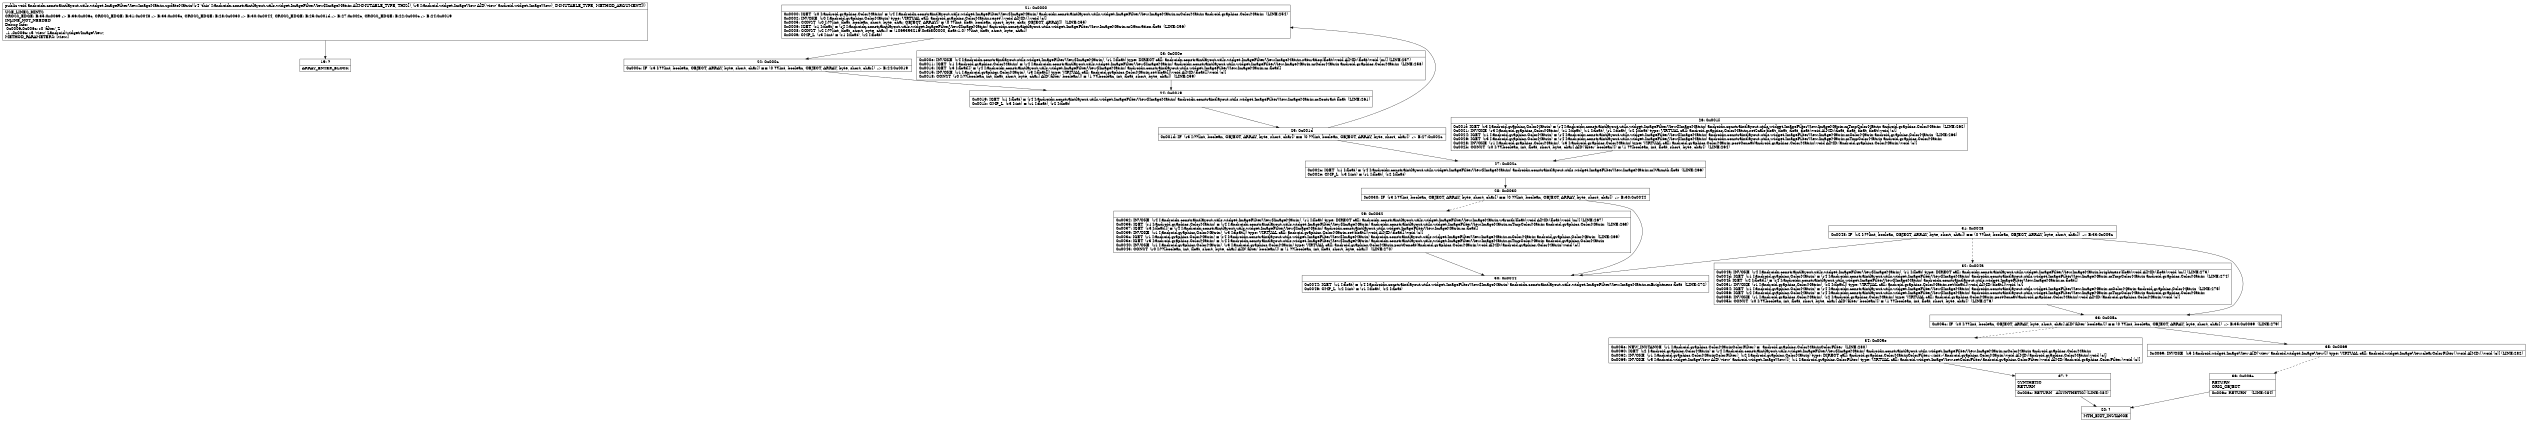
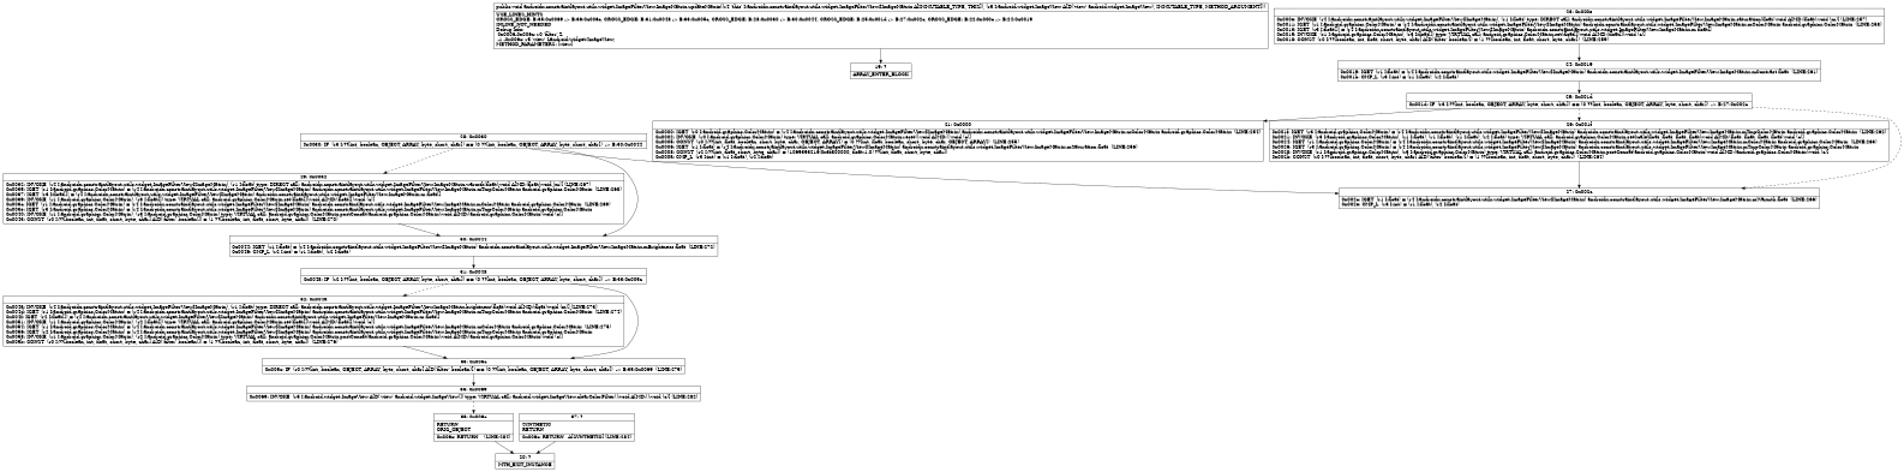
  digraph {
    node [shape=record]
    n1 [label="{19\:\ ?|ARRAY_ENTER_BLOCK\l}"]
    n2 [label="{21\:\ 0x0000|0x0000: IGET  (r0 I:android.graphics.ColorMatrix) = (r4 I:androidx.constraintlayout.utils.widget.ImageFilterView$ImageMatrix) androidx.constraintlayout.utils.widget.ImageFilterView.ImageMatrix.mColorMatrix android.graphics.ColorMatrix  (LINE:254)\l0x0002: INVOKE  (r0 I:android.graphics.ColorMatrix) type: VIRTUAL call: android.graphics.ColorMatrix.reset():void A[MD:():void (c)]\l0x0005: CONST  (r0 I:??[int, float, boolean, short, byte, char, OBJECT, ARRAY]) = (0 ??[int, float, boolean, short, byte, char, OBJECT, ARRAY])  (LINE:255)\l0x0006: IGET  (r1 I:float) = (r4 I:androidx.constraintlayout.utils.widget.ImageFilterView$ImageMatrix) androidx.constraintlayout.utils.widget.ImageFilterView.ImageMatrix.mSaturation float  (LINE:256)\l0x0008: CONST  (r2 I:??[int, float, short, byte, char]) = (1065353216(0x3f800000, float:1.0) ??[int, float, short, byte, char]) \l0x000a: CMP_L  (r3 I:int) = (r1 I:float), (r2 I:float) \l}"]
-   n3 [label="{22\:\ 0x000c|0x000c: IF  (r3 I:??[int, boolean, OBJECT, ARRAY, byte, short, char]) == (0 ??[int, boolean, OBJECT, ARRAY, byte, short, char])  \-\> B:24:0x0019 \l}"]
    n4 [label="{24\:\ 0x0019|0x0019: IGET  (r1 I:float) = (r4 I:androidx.constraintlayout.utils.widget.ImageFilterView$ImageMatrix) androidx.constraintlayout.utils.widget.ImageFilterView.ImageMatrix.mContrast float  (LINE:261)\l0x001b: CMP_L  (r3 I:int) = (r1 I:float), (r2 I:float) \l}"]
    n5 [label="{23\:\ 0x000e|0x000e: INVOKE  (r4 I:androidx.constraintlayout.utils.widget.ImageFilterView$ImageMatrix), (r1 I:float) type: DIRECT call: androidx.constraintlayout.utils.widget.ImageFilterView.ImageMatrix.saturation(float):void A[MD:(float):void (m)] (LINE:257)\l0x0011: IGET  (r1 I:android.graphics.ColorMatrix) = (r4 I:androidx.constraintlayout.utils.widget.ImageFilterView$ImageMatrix) androidx.constraintlayout.utils.widget.ImageFilterView.ImageMatrix.mColorMatrix android.graphics.ColorMatrix  (LINE:258)\l0x0013: IGET  (r3 I:float[]) = (r4 I:androidx.constraintlayout.utils.widget.ImageFilterView$ImageMatrix) androidx.constraintlayout.utils.widget.ImageFilterView.ImageMatrix.m float[] \l0x0015: INVOKE  (r1 I:android.graphics.ColorMatrix), (r3 I:float[]) type: VIRTUAL call: android.graphics.ColorMatrix.set(float[]):void A[MD:(float[]):void (c)]\l0x0018: CONST  (r0 I:??[boolean, int, float, short, byte, char] A[D('filter' boolean)]) = (1 ??[boolean, int, float, short, byte, char])  (LINE:259)\l}"]
    n6 [label="{25\:\ 0x001d|0x001d: IF  (r3 I:??[int, boolean, OBJECT, ARRAY, byte, short, char]) == (0 ??[int, boolean, OBJECT, ARRAY, byte, short, char])  \-\> B:27:0x002c \l}"]
    n7 [label="{26\:\ 0x001f|0x001f: IGET  (r3 I:android.graphics.ColorMatrix) = (r4 I:androidx.constraintlayout.utils.widget.ImageFilterView$ImageMatrix) androidx.constraintlayout.utils.widget.ImageFilterView.ImageMatrix.mTmpColorMatrix android.graphics.ColorMatrix  (LINE:262)\l0x0021: INVOKE  (r3 I:android.graphics.ColorMatrix), (r1 I:float), (r1 I:float), (r1 I:float), (r2 I:float) type: VIRTUAL call: android.graphics.ColorMatrix.setScale(float, float, float, float):void A[MD:(float, float, float, float):void (c)]\l0x0024: IGET  (r1 I:android.graphics.ColorMatrix) = (r4 I:androidx.constraintlayout.utils.widget.ImageFilterView$ImageMatrix) androidx.constraintlayout.utils.widget.ImageFilterView.ImageMatrix.mColorMatrix android.graphics.ColorMatrix  (LINE:263)\l0x0026: IGET  (r3 I:android.graphics.ColorMatrix) = (r4 I:androidx.constraintlayout.utils.widget.ImageFilterView$ImageMatrix) androidx.constraintlayout.utils.widget.ImageFilterView.ImageMatrix.mTmpColorMatrix android.graphics.ColorMatrix \l0x0028: INVOKE  (r1 I:android.graphics.ColorMatrix), (r3 I:android.graphics.ColorMatrix) type: VIRTUAL call: android.graphics.ColorMatrix.postConcat(android.graphics.ColorMatrix):void A[MD:(android.graphics.ColorMatrix):void (c)]\l0x002b: CONST  (r0 I:??[boolean, int, float, short, byte, char] A[D('filter' boolean)]) = (1 ??[boolean, int, float, short, byte, char])  (LINE:264)\l}"]
    n8 [label="{27\:\ 0x002c|0x002c: IGET  (r1 I:float) = (r4 I:androidx.constraintlayout.utils.widget.ImageFilterView$ImageMatrix) androidx.constraintlayout.utils.widget.ImageFilterView.ImageMatrix.mWarmth float  (LINE:266)\l0x002e: CMP_L  (r3 I:int) = (r1 I:float), (r2 I:float) \l}"]
    n9 [label="{28\:\ 0x0030|0x0030: IF  (r3 I:??[int, boolean, OBJECT, ARRAY, byte, short, char]) == (0 ??[int, boolean, OBJECT, ARRAY, byte, short, char])  \-\> B:30:0x0044 \l}"]
    n10 [label="{29\:\ 0x0032|0x0032: INVOKE  (r4 I:androidx.constraintlayout.utils.widget.ImageFilterView$ImageMatrix), (r1 I:float) type: DIRECT call: androidx.constraintlayout.utils.widget.ImageFilterView.ImageMatrix.warmth(float):void A[MD:(float):void (m)] (LINE:267)\l0x0035: IGET  (r1 I:android.graphics.ColorMatrix) = (r4 I:androidx.constraintlayout.utils.widget.ImageFilterView$ImageMatrix) androidx.constraintlayout.utils.widget.ImageFilterView.ImageMatrix.mTmpColorMatrix android.graphics.ColorMatrix  (LINE:268)\l0x0037: IGET  (r3 I:float[]) = (r4 I:androidx.constraintlayout.utils.widget.ImageFilterView$ImageMatrix) androidx.constraintlayout.utils.widget.ImageFilterView.ImageMatrix.m float[] \l0x0039: INVOKE  (r1 I:android.graphics.ColorMatrix), (r3 I:float[]) type: VIRTUAL call: android.graphics.ColorMatrix.set(float[]):void A[MD:(float[]):void (c)]\l0x003c: IGET  (r1 I:android.graphics.ColorMatrix) = (r4 I:androidx.constraintlayout.utils.widget.ImageFilterView$ImageMatrix) androidx.constraintlayout.utils.widget.ImageFilterView.ImageMatrix.mColorMatrix android.graphics.ColorMatrix  (LINE:269)\l0x003e: IGET  (r3 I:android.graphics.ColorMatrix) = (r4 I:androidx.constraintlayout.utils.widget.ImageFilterView$ImageMatrix) androidx.constraintlayout.utils.widget.ImageFilterView.ImageMatrix.mTmpColorMatrix android.graphics.ColorMatrix \l0x0040: INVOKE  (r1 I:android.graphics.ColorMatrix), (r3 I:android.graphics.ColorMatrix) type: VIRTUAL call: android.graphics.ColorMatrix.postConcat(android.graphics.ColorMatrix):void A[MD:(android.graphics.ColorMatrix):void (c)]\l0x0043: CONST  (r0 I:??[boolean, int, float, short, byte, char] A[D('filter' boolean)]) = (1 ??[boolean, int, float, short, byte, char])  (LINE:270)\l}"]
    n11 [label="{30\:\ 0x0044|0x0044: IGET  (r1 I:float) = (r4 I:androidx.constraintlayout.utils.widget.ImageFilterView$ImageMatrix) androidx.constraintlayout.utils.widget.ImageFilterView.ImageMatrix.mBrightness float  (LINE:272)\l0x0046: CMP_L  (r2 I:int) = (r1 I:float), (r2 I:float) \l}"]
    n12 [label="{31\:\ 0x0048|0x0048: IF  (r2 I:??[int, boolean, OBJECT, ARRAY, byte, short, char]) == (0 ??[int, boolean, OBJECT, ARRAY, byte, short, char])  \-\> B:33:0x005c \l}"]
    n13 [label="{32\:\ 0x004a|0x004a: INVOKE  (r4 I:androidx.constraintlayout.utils.widget.ImageFilterView$ImageMatrix), (r1 I:float) type: DIRECT call: androidx.constraintlayout.utils.widget.ImageFilterView.ImageMatrix.brightness(float):void A[MD:(float):void (m)] (LINE:273)\l0x004d: IGET  (r1 I:android.graphics.ColorMatrix) = (r4 I:androidx.constraintlayout.utils.widget.ImageFilterView$ImageMatrix) androidx.constraintlayout.utils.widget.ImageFilterView.ImageMatrix.mTmpColorMatrix android.graphics.ColorMatrix  (LINE:274)\l0x004f: IGET  (r2 I:float[]) = (r4 I:androidx.constraintlayout.utils.widget.ImageFilterView$ImageMatrix) androidx.constraintlayout.utils.widget.ImageFilterView.ImageMatrix.m float[] \l0x0051: INVOKE  (r1 I:android.graphics.ColorMatrix), (r2 I:float[]) type: VIRTUAL call: android.graphics.ColorMatrix.set(float[]):void A[MD:(float[]):void (c)]\l0x0054: IGET  (r1 I:android.graphics.ColorMatrix) = (r4 I:androidx.constraintlayout.utils.widget.ImageFilterView$ImageMatrix) androidx.constraintlayout.utils.widget.ImageFilterView.ImageMatrix.mColorMatrix android.graphics.ColorMatrix  (LINE:275)\l0x0056: IGET  (r2 I:android.graphics.ColorMatrix) = (r4 I:androidx.constraintlayout.utils.widget.ImageFilterView$ImageMatrix) androidx.constraintlayout.utils.widget.ImageFilterView.ImageMatrix.mTmpColorMatrix android.graphics.ColorMatrix \l0x0058: INVOKE  (r1 I:android.graphics.ColorMatrix), (r2 I:android.graphics.ColorMatrix) type: VIRTUAL call: android.graphics.ColorMatrix.postConcat(android.graphics.ColorMatrix):void A[MD:(android.graphics.ColorMatrix):void (c)]\l0x005b: CONST  (r0 I:??[boolean, int, float, short, byte, char] A[D('filter' boolean)]) = (1 ??[boolean, int, float, short, byte, char])  (LINE:276)\l}"]
    n14 [label="{33\:\ 0x005c|0x005c: IF  (r0 I:??[int, boolean, OBJECT, ARRAY, byte, short, char] A[D('filter' boolean)]) == (0 ??[int, boolean, OBJECT, ARRAY, byte, short, char])  \-\> B:35:0x0069  (LINE:279)\l}"]
-   n15 [label="{34\:\ 0x005e|0x005e: NEW_INSTANCE  (r1 I:android.graphics.ColorMatrixColorFilter) =  android.graphics.ColorMatrixColorFilter  (LINE:280)\l0x0060: IGET  (r2 I:android.graphics.ColorMatrix) = (r4 I:androidx.constraintlayout.utils.widget.ImageFilterView$ImageMatrix) androidx.constraintlayout.utils.widget.ImageFilterView.ImageMatrix.mColorMatrix android.graphics.ColorMatrix \l0x0062: INVOKE  (r1 I:android.graphics.ColorMatrixColorFilter), (r2 I:android.graphics.ColorMatrix) type: DIRECT call: android.graphics.ColorMatrixColorFilter.\<init\>(android.graphics.ColorMatrix):void A[MD:(android.graphics.ColorMatrix):void (c)]\l0x0065: INVOKE  (r5 I:android.widget.ImageView A[D('view' android.widget.ImageView)]), (r1 I:android.graphics.ColorFilter) type: VIRTUAL call: android.widget.ImageView.setColorFilter(android.graphics.ColorFilter):void A[MD:(android.graphics.ColorFilter):void (c)]\l}"]
    n16 [label="{35\:\ 0x0069|0x0069: INVOKE  (r5 I:android.widget.ImageView A[D('view' android.widget.ImageView)]) type: VIRTUAL call: android.widget.ImageView.clearColorFilter():void A[MD:():void (c)] (LINE:282)\l}"]
    n17 [label="{37\:\ ?|SYNTHETIC\lRETURN\l|0x006c: RETURN   A[SYNTHETIC] (LINE:284)\l}"]
    n18 [label="{36\:\ 0x006c|RETURN\lORIG_OBJECT\l|0x006c: RETURN    (LINE:284)\l}"]
    n19 [label="{20\:\ ?|MTH_EXIT_INSTANCE\l}"]
    n20 [label="{public void androidx.constraintlayout.utils.widget.ImageFilterView.ImageMatrix.updateMatrix((r4 'this' I:androidx.constraintlayout.utils.widget.ImageFilterView$ImageMatrix A[IMMUTABLE_TYPE, THIS]), (r5 I:android.widget.ImageView A[D('view' android.widget.ImageView), IMMUTABLE_TYPE, METHOD_ARGUMENT]))  | USE_LINES_HINTS\lCROSS_EDGE: B:35:0x0069 \-\> B:36:0x006c, CROSS_EDGE: B:31:0x0048 \-\> B:33:0x005c, CROSS_EDGE: B:28:0x0030 \-\> B:30:0x0044, CROSS_EDGE: B:25:0x001d \-\> B:27:0x002c, CROSS_EDGE: B:22:0x000c \-\> B:24:0x0019\lINLINE_NOT_NEEDED\lDebug Info:\l  0x0006\-0x006c: r0 'filter' Z\l  \-1 \-0x006c: r5 'view' Landroid\/widget\/ImageView;\lMETHOD_PARAMETERS: [view]\l}"]
-   n2 -> n3
-   n3 -> n4
    n4 -> n6
    n5 -> n4
    n6 -> n2
-   n6 -> n8
+   n6 -> n7 [style=dashed]
+   n6 -> n8 [style=dashed]
    n7 -> n8
-   n8 -> n9
+   n9 -> n8
    n9 -> n10 [style=dashed]
    n9 -> n11
    n10 -> n11
-   n12 -> n11
+   n11 -> n12
    n12 -> n13 [style=dashed]
    n12 -> n14
    n13 -> n14
-   n14 -> n15 [style=dashed]
    n14 -> n16
-   n15 -> n17
    n16 -> n18 [style=dashed]
    n17 -> n19
    n18 -> n19
    n20 -> n1
  }
